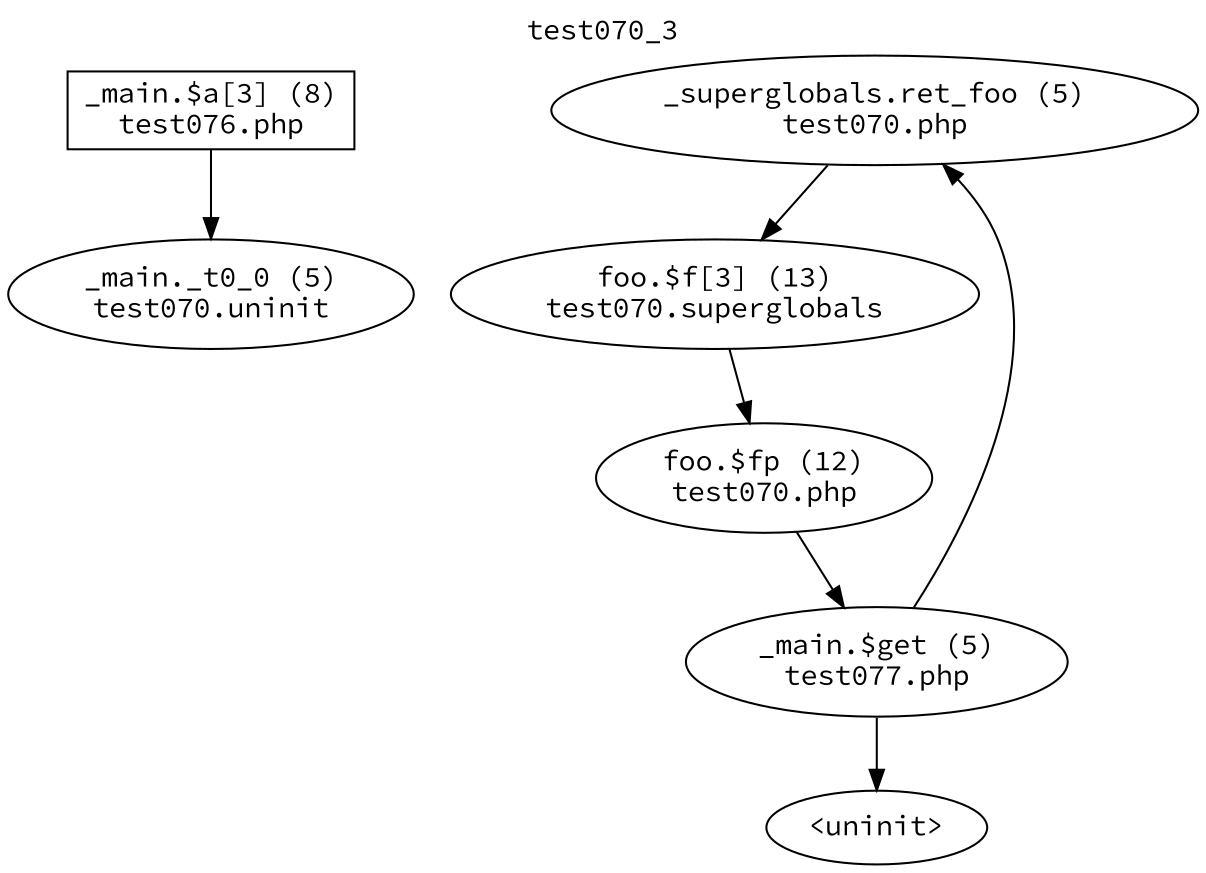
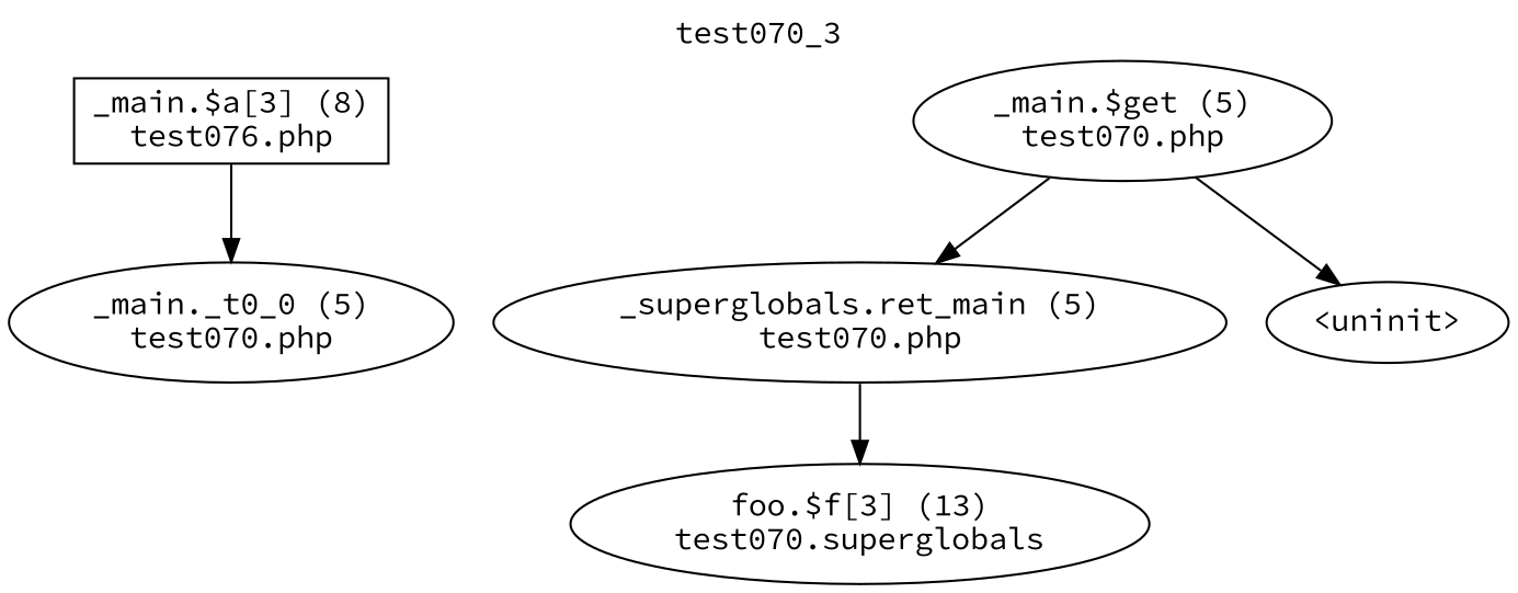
  digraph {
    fontname="Source Code Pro"
    label=test070_3
    labelloc=t
    node [fontname="Source Code Pro" shape=ellipse]
    edge [fontname="Source Code Pro"]
    n1 [label="_main.$a[3] (8)\ntest076.php" shape=box]
-   n2 [label="_main._t0_0 (5)\ntest070.uninit"]
-   n3 [label="_superglobals.ret_foo (5)\ntest070.php"]
+   n2 [label="_main._t0_0 (5)\ntest070.php"]
+   n3 [label="_superglobals.ret_main (5)\ntest070.php"]
    n4 [label="foo.$f[3] (13)\ntest070.superglobals"]
-   n5 [label="foo.$fp (12)\ntest070.php"]
-   n6 [label="_main.$get (5)\ntest077.php"]
+   n6 [label="_main.$get (5)\ntest070.php"]
    n7 [label="<uninit>"]
    n1 -> n2
    n3 -> n4
-   n4 -> n5
-   n5 -> n6
    n6 -> n3
    n6 -> n7
  }
